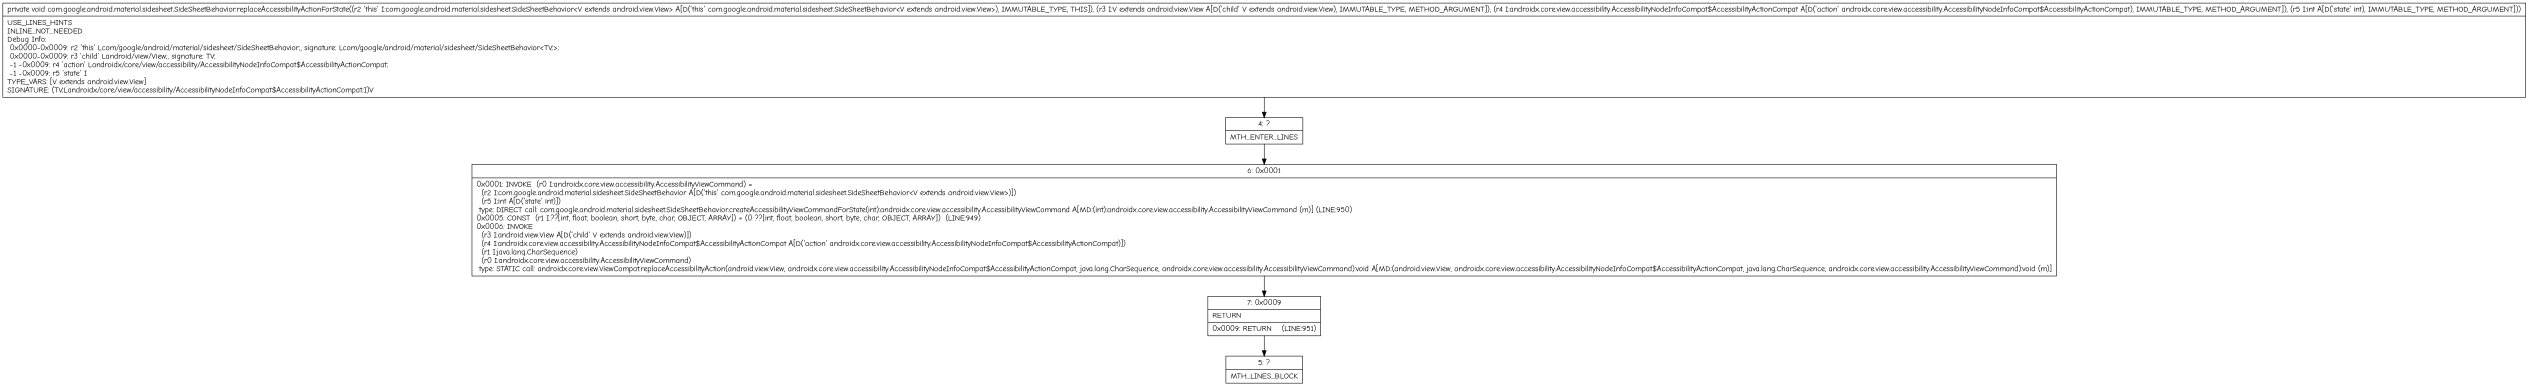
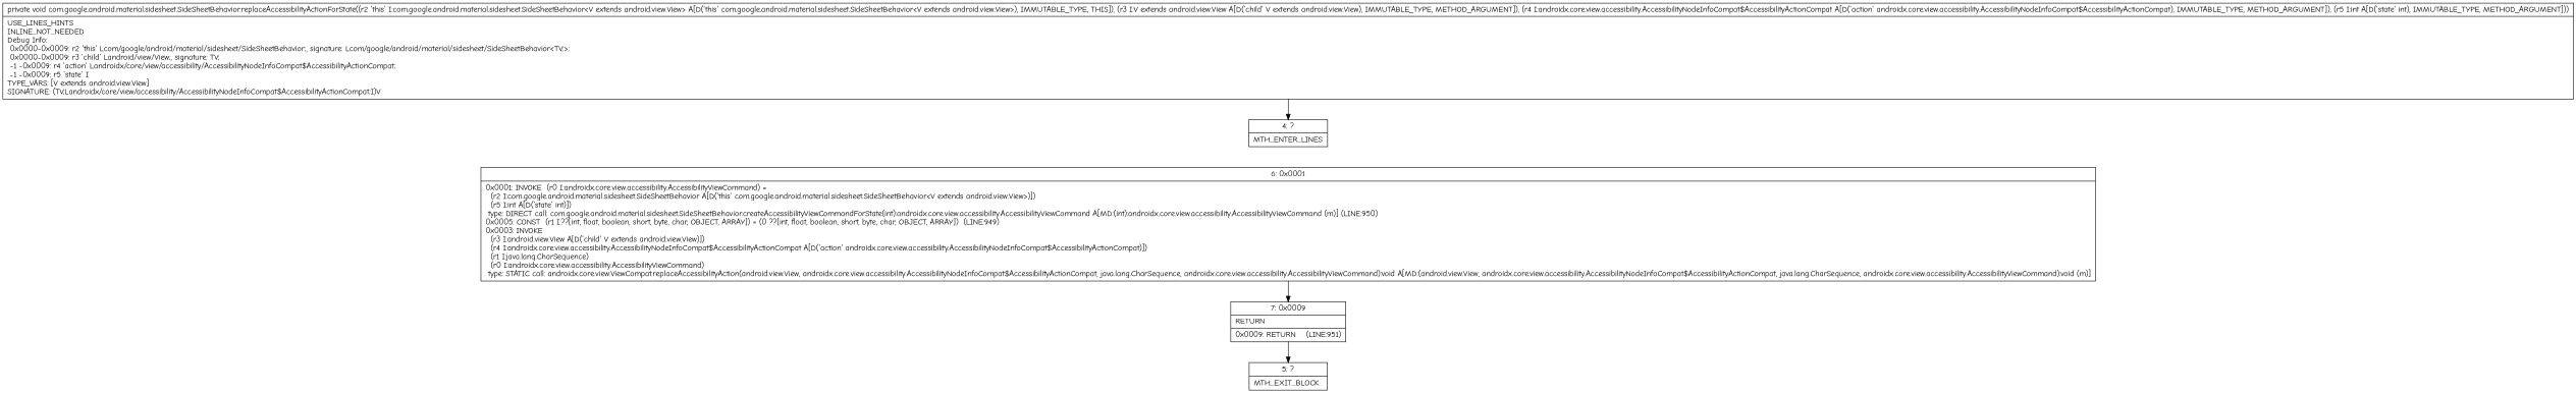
  digraph {
    fontname="Comic Neue"
    node [fontname="Comic Neue" shape=record]
    edge [fontname="Comic Neue"]
    n1 [label="{4\:\ ?|MTH_ENTER_LINES\l}"]
-   n2 [label="{6\:\ 0x0001|0x0001: INVOKE  (r0 I:androidx.core.view.accessibility.AccessibilityViewCommand) = \l  (r2 I:com.google.android.material.sidesheet.SideSheetBehavior A[D('this' com.google.android.material.sidesheet.SideSheetBehavior\<V extends android.view.View\>)])\l  (r5 I:int A[D('state' int)])\l type: DIRECT call: com.google.android.material.sidesheet.SideSheetBehavior.createAccessibilityViewCommandForState(int):androidx.core.view.accessibility.AccessibilityViewCommand A[MD:(int):androidx.core.view.accessibility.AccessibilityViewCommand (m)] (LINE:950)\l0x0005: CONST  (r1 I:??[int, float, boolean, short, byte, char, OBJECT, ARRAY]) = (0 ??[int, float, boolean, short, byte, char, OBJECT, ARRAY])  (LINE:949)\l0x0006: INVOKE  \l  (r3 I:android.view.View A[D('child' V extends android.view.View)])\l  (r4 I:androidx.core.view.accessibility.AccessibilityNodeInfoCompat$AccessibilityActionCompat A[D('action' androidx.core.view.accessibility.AccessibilityNodeInfoCompat$AccessibilityActionCompat)])\l  (r1 I:java.lang.CharSequence)\l  (r0 I:androidx.core.view.accessibility.AccessibilityViewCommand)\l type: STATIC call: androidx.core.view.ViewCompat.replaceAccessibilityAction(android.view.View, androidx.core.view.accessibility.AccessibilityNodeInfoCompat$AccessibilityActionCompat, java.lang.CharSequence, androidx.core.view.accessibility.AccessibilityViewCommand):void A[MD:(android.view.View, androidx.core.view.accessibility.AccessibilityNodeInfoCompat$AccessibilityActionCompat, java.lang.CharSequence, androidx.core.view.accessibility.AccessibilityViewCommand):void (m)]\l}"]
+   n2 [label="{6\:\ 0x0001|0x0001: INVOKE  (r0 I:androidx.core.view.accessibility.AccessibilityViewCommand) = \l  (r2 I:com.google.android.material.sidesheet.SideSheetBehavior A[D('this' com.google.android.material.sidesheet.SideSheetBehavior\<V extends android.view.View\>)])\l  (r5 I:int A[D('state' int)])\l type: DIRECT call: com.google.android.material.sidesheet.SideSheetBehavior.createAccessibilityViewCommandForState(int):androidx.core.view.accessibility.AccessibilityViewCommand A[MD:(int):androidx.core.view.accessibility.AccessibilityViewCommand (m)] (LINE:950)\l0x0005: CONST  (r1 I:??[int, float, boolean, short, byte, char, OBJECT, ARRAY]) = (0 ??[int, float, boolean, short, byte, char, OBJECT, ARRAY])  (LINE:949)\l0x0003: INVOKE  \l  (r3 I:android.view.View A[D('child' V extends android.view.View)])\l  (r4 I:androidx.core.view.accessibility.AccessibilityNodeInfoCompat$AccessibilityActionCompat A[D('action' androidx.core.view.accessibility.AccessibilityNodeInfoCompat$AccessibilityActionCompat)])\l  (r1 I:java.lang.CharSequence)\l  (r0 I:androidx.core.view.accessibility.AccessibilityViewCommand)\l type: STATIC call: androidx.core.view.ViewCompat.replaceAccessibilityAction(android.view.View, androidx.core.view.accessibility.AccessibilityNodeInfoCompat$AccessibilityActionCompat, java.lang.CharSequence, androidx.core.view.accessibility.AccessibilityViewCommand):void A[MD:(android.view.View, androidx.core.view.accessibility.AccessibilityNodeInfoCompat$AccessibilityActionCompat, java.lang.CharSequence, androidx.core.view.accessibility.AccessibilityViewCommand):void (m)]\l}"]
    n3 [label="{7\:\ 0x0009|RETURN\l|0x0009: RETURN    (LINE:951)\l}"]
-   n4 [label="{5\:\ ?|MTH_LINES_BLOCK\l}"]
+   n4 [label="{5\:\ ?|MTH_EXIT_BLOCK\l}"]
    n5 [label="{private void com.google.android.material.sidesheet.SideSheetBehavior.replaceAccessibilityActionForState((r2 'this' I:com.google.android.material.sidesheet.SideSheetBehavior\<V extends android.view.View\> A[D('this' com.google.android.material.sidesheet.SideSheetBehavior\<V extends android.view.View\>), IMMUTABLE_TYPE, THIS]), (r3 I:V extends android.view.View A[D('child' V extends android.view.View), IMMUTABLE_TYPE, METHOD_ARGUMENT]), (r4 I:androidx.core.view.accessibility.AccessibilityNodeInfoCompat$AccessibilityActionCompat A[D('action' androidx.core.view.accessibility.AccessibilityNodeInfoCompat$AccessibilityActionCompat), IMMUTABLE_TYPE, METHOD_ARGUMENT]), (r5 I:int A[D('state' int), IMMUTABLE_TYPE, METHOD_ARGUMENT]))  | USE_LINES_HINTS\lINLINE_NOT_NEEDED\lDebug Info:\l  0x0000\-0x0009: r2 'this' Lcom\/google\/android\/material\/sidesheet\/SideSheetBehavior;, signature: Lcom\/google\/android\/material\/sidesheet\/SideSheetBehavior\<TV;\>;\l  0x0000\-0x0009: r3 'child' Landroid\/view\/View;, signature: TV;\l  \-1 \-0x0009: r4 'action' Landroidx\/core\/view\/accessibility\/AccessibilityNodeInfoCompat$AccessibilityActionCompat;\l  \-1 \-0x0009: r5 'state' I\lTYPE_VARS: [V extends android.view.View]\lSIGNATURE: (TV;Landroidx\/core\/view\/accessibility\/AccessibilityNodeInfoCompat$AccessibilityActionCompat;I)V\l}"]
-   n1 -> n2
    n2 -> n3
    n3 -> n4
    n5 -> n1
  }
